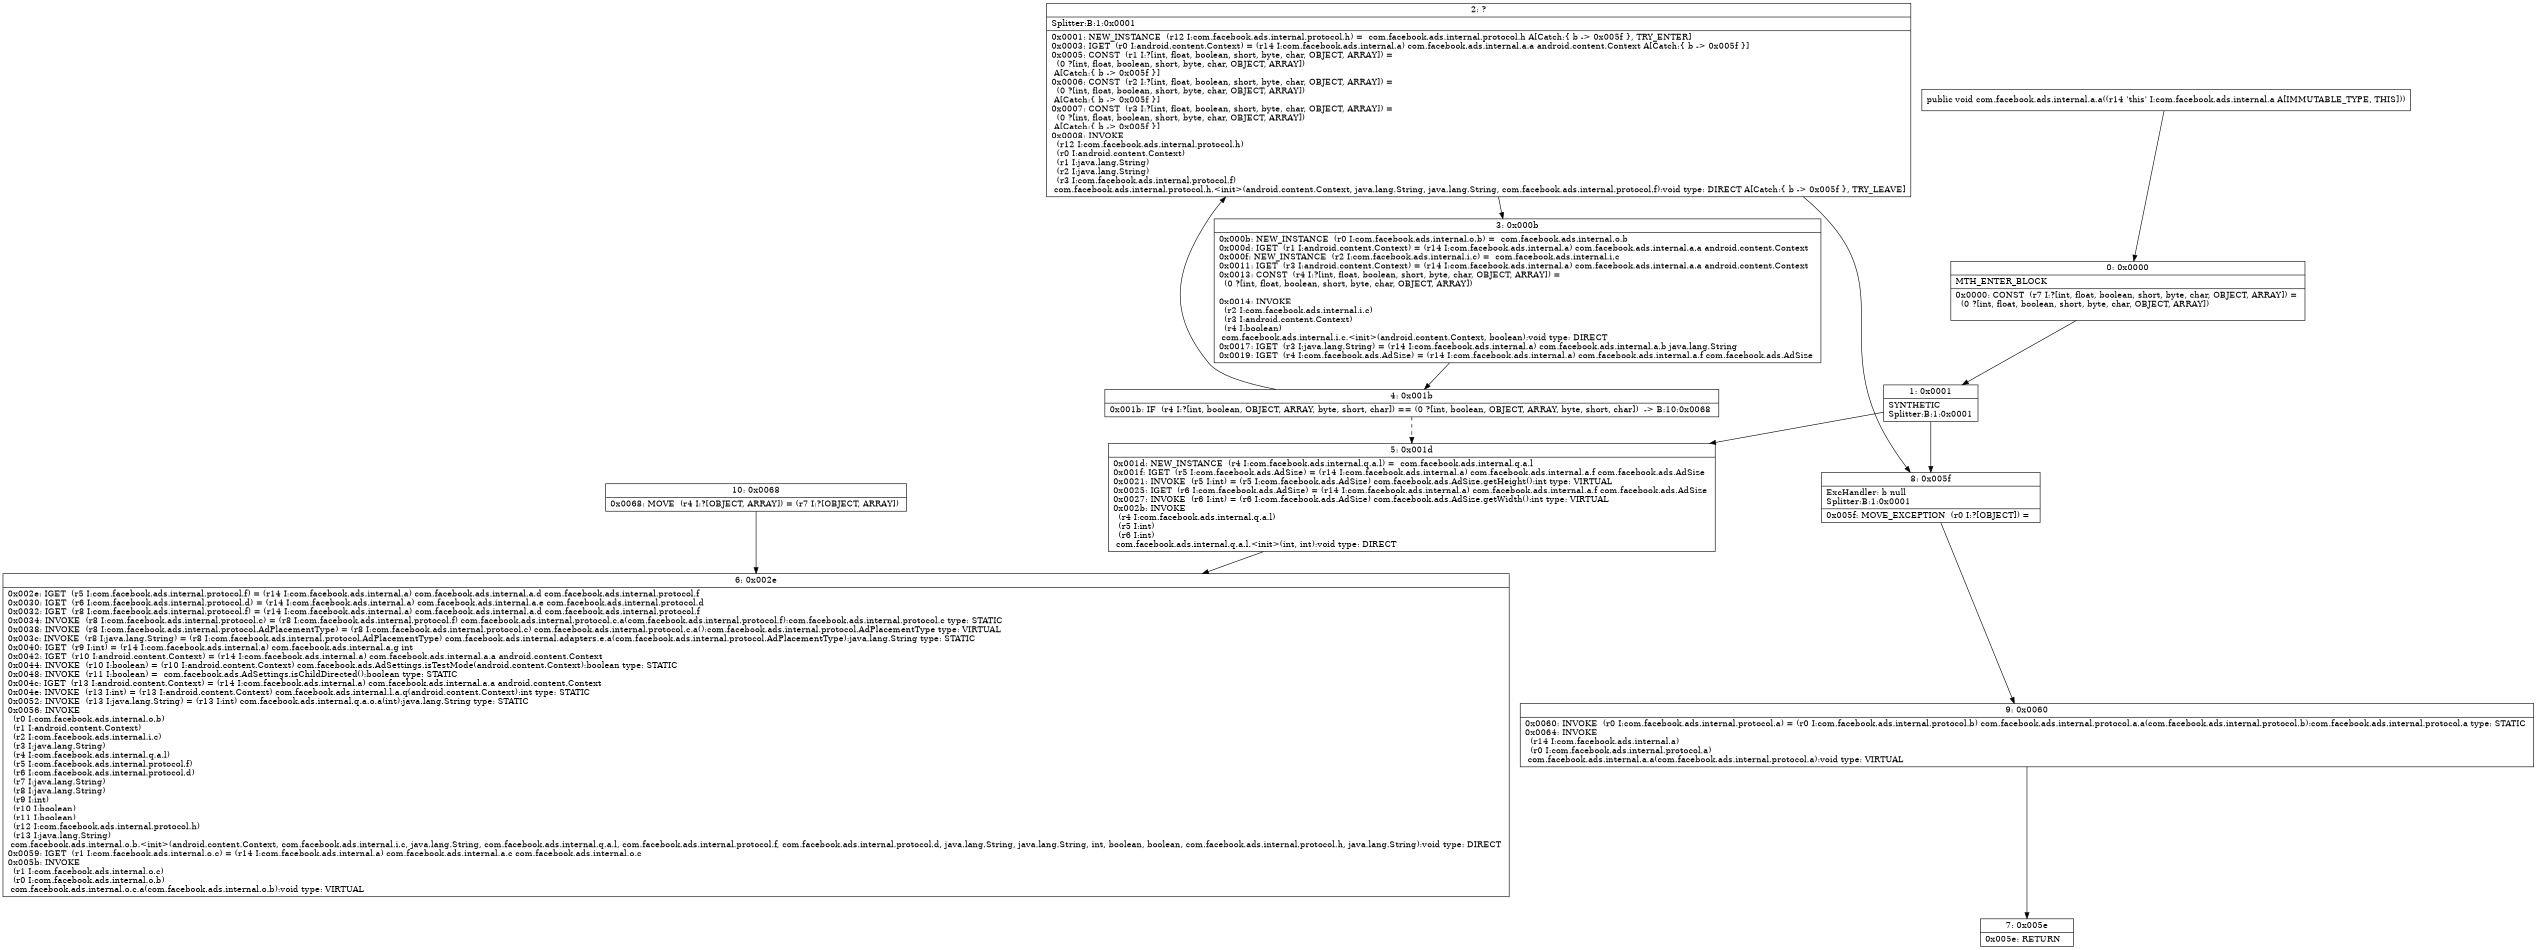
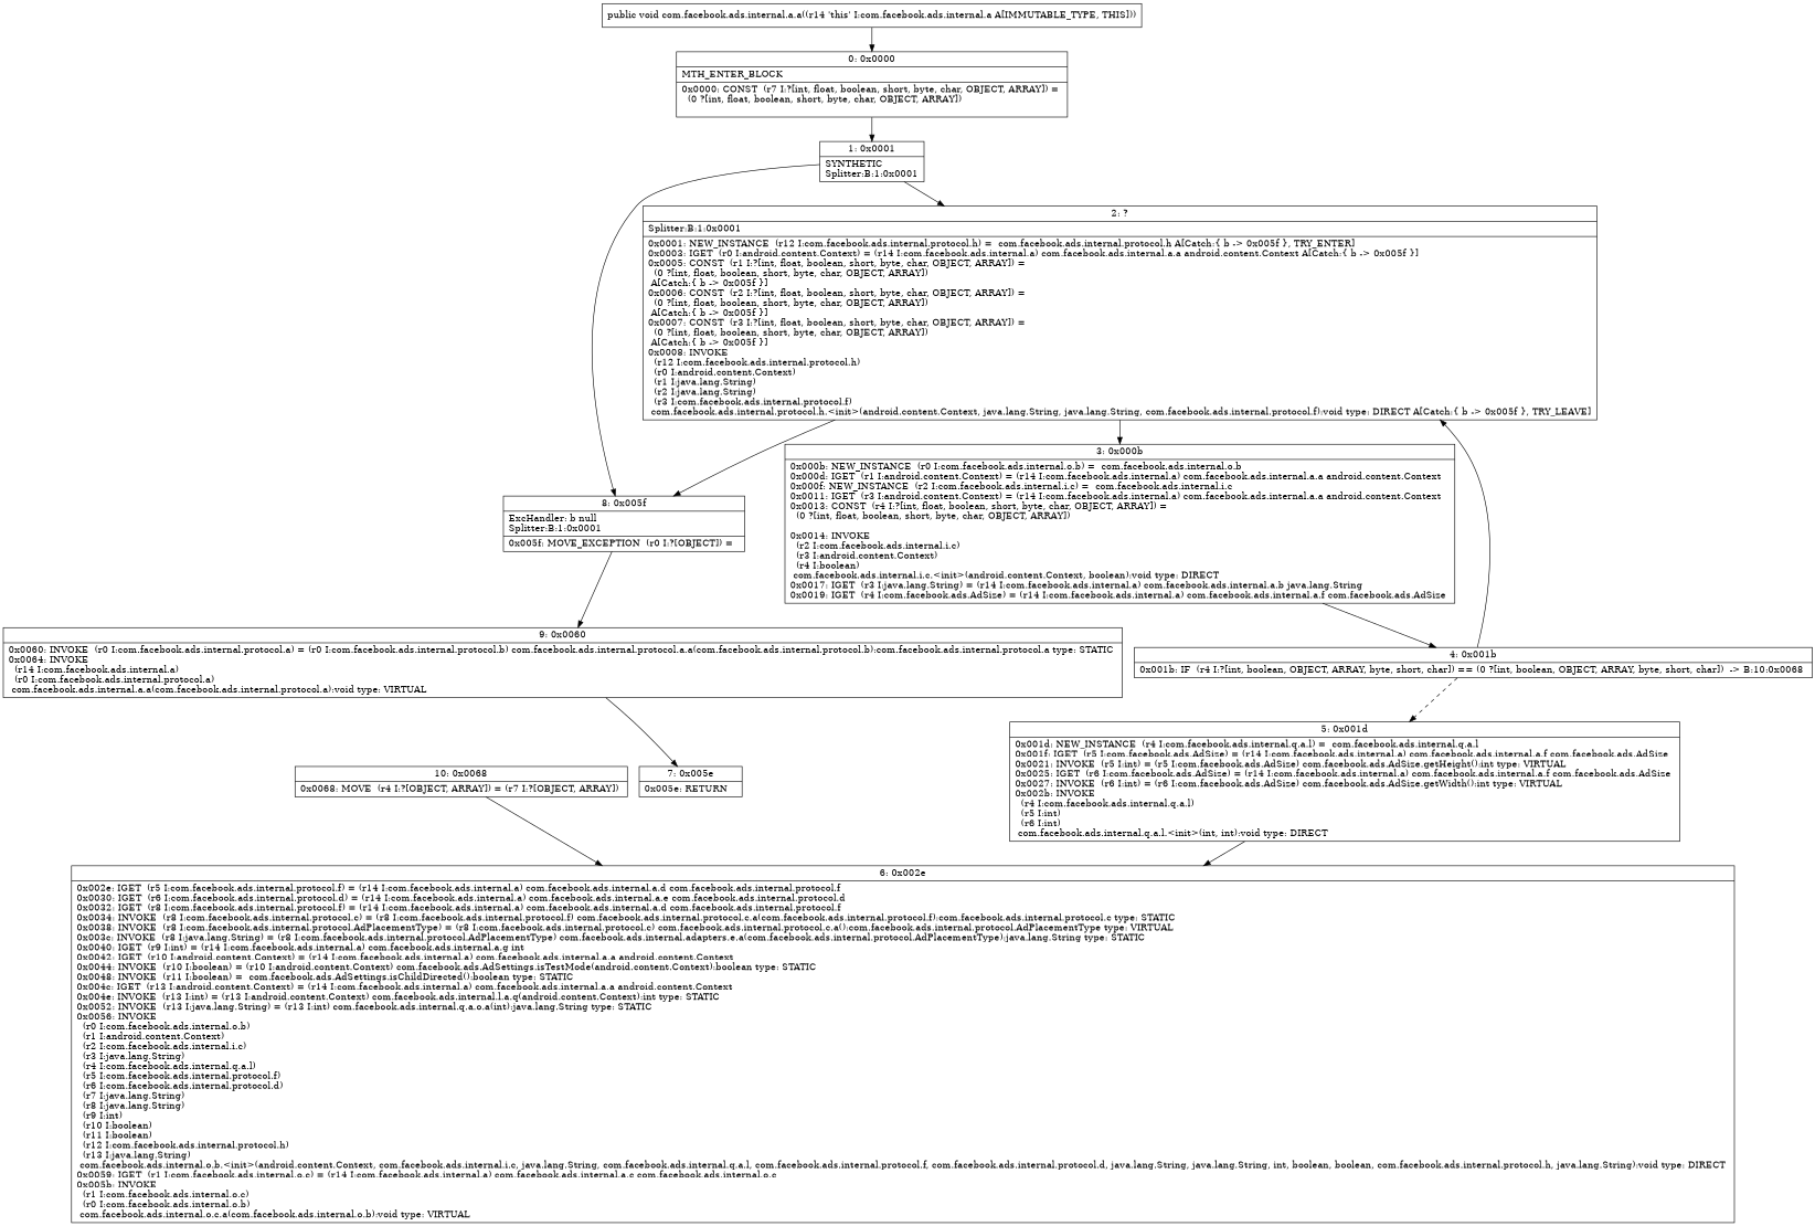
  digraph {
    fontname="DejaVu Serif"
    node [fontname="DejaVu Serif" shape=record]
    edge [fontname="DejaVu Serif"]
    n1 [label="{0\:\ 0x0000|MTH_ENTER_BLOCK\l|0x0000: CONST  (r7 I:?[int, float, boolean, short, byte, char, OBJECT, ARRAY]) = \l  (0 ?[int, float, boolean, short, byte, char, OBJECT, ARRAY])\l \l}"]
    n2 [label="{1\:\ 0x0001|SYNTHETIC\lSplitter:B:1:0x0001\l}"]
    n3 [label="{2\:\ ?|Splitter:B:1:0x0001\l|0x0001: NEW_INSTANCE  (r12 I:com.facebook.ads.internal.protocol.h) =  com.facebook.ads.internal.protocol.h A[Catch:\{ b \-\> 0x005f \}, TRY_ENTER]\l0x0003: IGET  (r0 I:android.content.Context) = (r14 I:com.facebook.ads.internal.a) com.facebook.ads.internal.a.a android.content.Context A[Catch:\{ b \-\> 0x005f \}]\l0x0005: CONST  (r1 I:?[int, float, boolean, short, byte, char, OBJECT, ARRAY]) = \l  (0 ?[int, float, boolean, short, byte, char, OBJECT, ARRAY])\l A[Catch:\{ b \-\> 0x005f \}]\l0x0006: CONST  (r2 I:?[int, float, boolean, short, byte, char, OBJECT, ARRAY]) = \l  (0 ?[int, float, boolean, short, byte, char, OBJECT, ARRAY])\l A[Catch:\{ b \-\> 0x005f \}]\l0x0007: CONST  (r3 I:?[int, float, boolean, short, byte, char, OBJECT, ARRAY]) = \l  (0 ?[int, float, boolean, short, byte, char, OBJECT, ARRAY])\l A[Catch:\{ b \-\> 0x005f \}]\l0x0008: INVOKE  \l  (r12 I:com.facebook.ads.internal.protocol.h)\l  (r0 I:android.content.Context)\l  (r1 I:java.lang.String)\l  (r2 I:java.lang.String)\l  (r3 I:com.facebook.ads.internal.protocol.f)\l com.facebook.ads.internal.protocol.h.\<init\>(android.content.Context, java.lang.String, java.lang.String, com.facebook.ads.internal.protocol.f):void type: DIRECT A[Catch:\{ b \-\> 0x005f \}, TRY_LEAVE]\l}"]
    n4 [label="{8\:\ 0x005f|ExcHandler: b null\lSplitter:B:1:0x0001\l|0x005f: MOVE_EXCEPTION  (r0 I:?[OBJECT]) =  \l}"]
    n5 [label="{3\:\ 0x000b|0x000b: NEW_INSTANCE  (r0 I:com.facebook.ads.internal.o.b) =  com.facebook.ads.internal.o.b \l0x000d: IGET  (r1 I:android.content.Context) = (r14 I:com.facebook.ads.internal.a) com.facebook.ads.internal.a.a android.content.Context \l0x000f: NEW_INSTANCE  (r2 I:com.facebook.ads.internal.i.c) =  com.facebook.ads.internal.i.c \l0x0011: IGET  (r3 I:android.content.Context) = (r14 I:com.facebook.ads.internal.a) com.facebook.ads.internal.a.a android.content.Context \l0x0013: CONST  (r4 I:?[int, float, boolean, short, byte, char, OBJECT, ARRAY]) = \l  (0 ?[int, float, boolean, short, byte, char, OBJECT, ARRAY])\l \l0x0014: INVOKE  \l  (r2 I:com.facebook.ads.internal.i.c)\l  (r3 I:android.content.Context)\l  (r4 I:boolean)\l com.facebook.ads.internal.i.c.\<init\>(android.content.Context, boolean):void type: DIRECT \l0x0017: IGET  (r3 I:java.lang.String) = (r14 I:com.facebook.ads.internal.a) com.facebook.ads.internal.a.b java.lang.String \l0x0019: IGET  (r4 I:com.facebook.ads.AdSize) = (r14 I:com.facebook.ads.internal.a) com.facebook.ads.internal.a.f com.facebook.ads.AdSize \l}"]
    n6 [label="{9\:\ 0x0060|0x0060: INVOKE  (r0 I:com.facebook.ads.internal.protocol.a) = (r0 I:com.facebook.ads.internal.protocol.b) com.facebook.ads.internal.protocol.a.a(com.facebook.ads.internal.protocol.b):com.facebook.ads.internal.protocol.a type: STATIC \l0x0064: INVOKE  \l  (r14 I:com.facebook.ads.internal.a)\l  (r0 I:com.facebook.ads.internal.protocol.a)\l com.facebook.ads.internal.a.a(com.facebook.ads.internal.protocol.a):void type: VIRTUAL \l}"]
    n7 [label="{4\:\ 0x001b|0x001b: IF  (r4 I:?[int, boolean, OBJECT, ARRAY, byte, short, char]) == (0 ?[int, boolean, OBJECT, ARRAY, byte, short, char])  \-\> B:10:0x0068 \l}"]
    n8 [label="{5\:\ 0x001d|0x001d: NEW_INSTANCE  (r4 I:com.facebook.ads.internal.q.a.l) =  com.facebook.ads.internal.q.a.l \l0x001f: IGET  (r5 I:com.facebook.ads.AdSize) = (r14 I:com.facebook.ads.internal.a) com.facebook.ads.internal.a.f com.facebook.ads.AdSize \l0x0021: INVOKE  (r5 I:int) = (r5 I:com.facebook.ads.AdSize) com.facebook.ads.AdSize.getHeight():int type: VIRTUAL \l0x0025: IGET  (r6 I:com.facebook.ads.AdSize) = (r14 I:com.facebook.ads.internal.a) com.facebook.ads.internal.a.f com.facebook.ads.AdSize \l0x0027: INVOKE  (r6 I:int) = (r6 I:com.facebook.ads.AdSize) com.facebook.ads.AdSize.getWidth():int type: VIRTUAL \l0x002b: INVOKE  \l  (r4 I:com.facebook.ads.internal.q.a.l)\l  (r5 I:int)\l  (r6 I:int)\l com.facebook.ads.internal.q.a.l.\<init\>(int, int):void type: DIRECT \l}"]
    n9 [label="{6\:\ 0x002e|0x002e: IGET  (r5 I:com.facebook.ads.internal.protocol.f) = (r14 I:com.facebook.ads.internal.a) com.facebook.ads.internal.a.d com.facebook.ads.internal.protocol.f \l0x0030: IGET  (r6 I:com.facebook.ads.internal.protocol.d) = (r14 I:com.facebook.ads.internal.a) com.facebook.ads.internal.a.e com.facebook.ads.internal.protocol.d \l0x0032: IGET  (r8 I:com.facebook.ads.internal.protocol.f) = (r14 I:com.facebook.ads.internal.a) com.facebook.ads.internal.a.d com.facebook.ads.internal.protocol.f \l0x0034: INVOKE  (r8 I:com.facebook.ads.internal.protocol.c) = (r8 I:com.facebook.ads.internal.protocol.f) com.facebook.ads.internal.protocol.c.a(com.facebook.ads.internal.protocol.f):com.facebook.ads.internal.protocol.c type: STATIC \l0x0038: INVOKE  (r8 I:com.facebook.ads.internal.protocol.AdPlacementType) = (r8 I:com.facebook.ads.internal.protocol.c) com.facebook.ads.internal.protocol.c.a():com.facebook.ads.internal.protocol.AdPlacementType type: VIRTUAL \l0x003c: INVOKE  (r8 I:java.lang.String) = (r8 I:com.facebook.ads.internal.protocol.AdPlacementType) com.facebook.ads.internal.adapters.e.a(com.facebook.ads.internal.protocol.AdPlacementType):java.lang.String type: STATIC \l0x0040: IGET  (r9 I:int) = (r14 I:com.facebook.ads.internal.a) com.facebook.ads.internal.a.g int \l0x0042: IGET  (r10 I:android.content.Context) = (r14 I:com.facebook.ads.internal.a) com.facebook.ads.internal.a.a android.content.Context \l0x0044: INVOKE  (r10 I:boolean) = (r10 I:android.content.Context) com.facebook.ads.AdSettings.isTestMode(android.content.Context):boolean type: STATIC \l0x0048: INVOKE  (r11 I:boolean) =  com.facebook.ads.AdSettings.isChildDirected():boolean type: STATIC \l0x004c: IGET  (r13 I:android.content.Context) = (r14 I:com.facebook.ads.internal.a) com.facebook.ads.internal.a.a android.content.Context \l0x004e: INVOKE  (r13 I:int) = (r13 I:android.content.Context) com.facebook.ads.internal.l.a.q(android.content.Context):int type: STATIC \l0x0052: INVOKE  (r13 I:java.lang.String) = (r13 I:int) com.facebook.ads.internal.q.a.o.a(int):java.lang.String type: STATIC \l0x0056: INVOKE  \l  (r0 I:com.facebook.ads.internal.o.b)\l  (r1 I:android.content.Context)\l  (r2 I:com.facebook.ads.internal.i.c)\l  (r3 I:java.lang.String)\l  (r4 I:com.facebook.ads.internal.q.a.l)\l  (r5 I:com.facebook.ads.internal.protocol.f)\l  (r6 I:com.facebook.ads.internal.protocol.d)\l  (r7 I:java.lang.String)\l  (r8 I:java.lang.String)\l  (r9 I:int)\l  (r10 I:boolean)\l  (r11 I:boolean)\l  (r12 I:com.facebook.ads.internal.protocol.h)\l  (r13 I:java.lang.String)\l com.facebook.ads.internal.o.b.\<init\>(android.content.Context, com.facebook.ads.internal.i.c, java.lang.String, com.facebook.ads.internal.q.a.l, com.facebook.ads.internal.protocol.f, com.facebook.ads.internal.protocol.d, java.lang.String, java.lang.String, int, boolean, boolean, com.facebook.ads.internal.protocol.h, java.lang.String):void type: DIRECT \l0x0059: IGET  (r1 I:com.facebook.ads.internal.o.c) = (r14 I:com.facebook.ads.internal.a) com.facebook.ads.internal.a.c com.facebook.ads.internal.o.c \l0x005b: INVOKE  \l  (r1 I:com.facebook.ads.internal.o.c)\l  (r0 I:com.facebook.ads.internal.o.b)\l com.facebook.ads.internal.o.c.a(com.facebook.ads.internal.o.b):void type: VIRTUAL \l}"]
    n10 [label="{10\:\ 0x0068|0x0068: MOVE  (r4 I:?[OBJECT, ARRAY]) = (r7 I:?[OBJECT, ARRAY]) \l}"]
    n11 [label="{7\:\ 0x005e|0x005e: RETURN   \l}"]
    n12 [label="{public void com.facebook.ads.internal.a.a((r14 'this' I:com.facebook.ads.internal.a A[IMMUTABLE_TYPE, THIS])) }"]
    n1 -> n2
-   n2 -> n8
+   n2 -> n3
    n2 -> n4
    n3 -> n4
    n3 -> n5
    n4 -> n6
    n5 -> n7
    n6 -> n11
    n7 -> n3
    n7 -> n8 [style=dashed]
    n8 -> n9
    n10 -> n9
    n12 -> n1
  }
